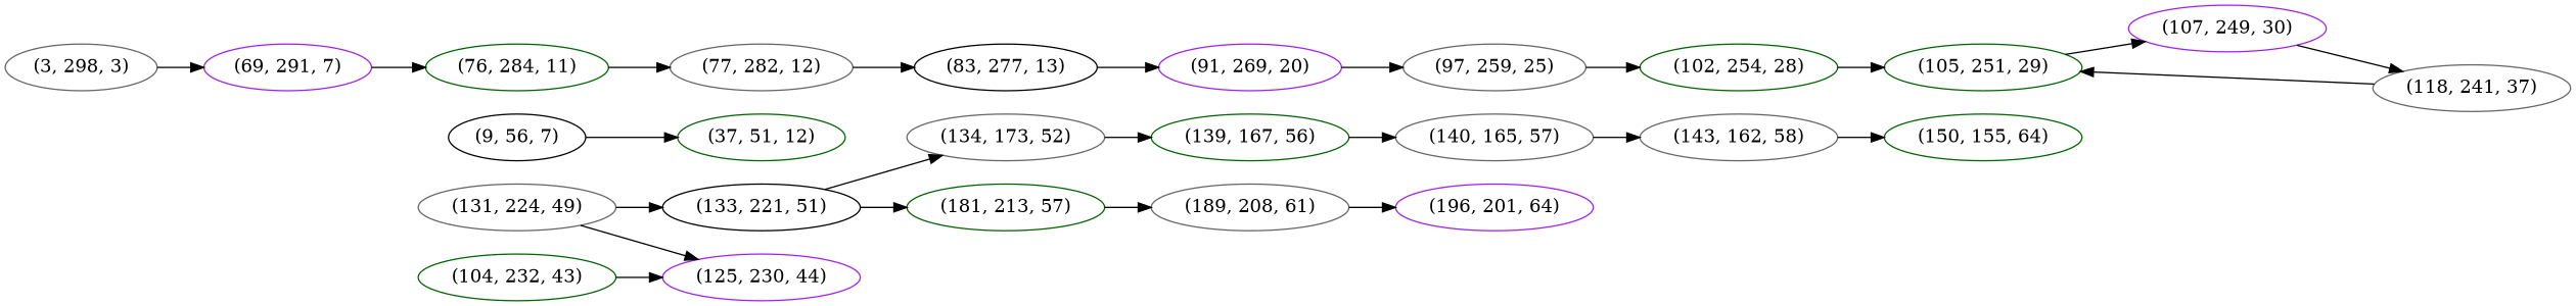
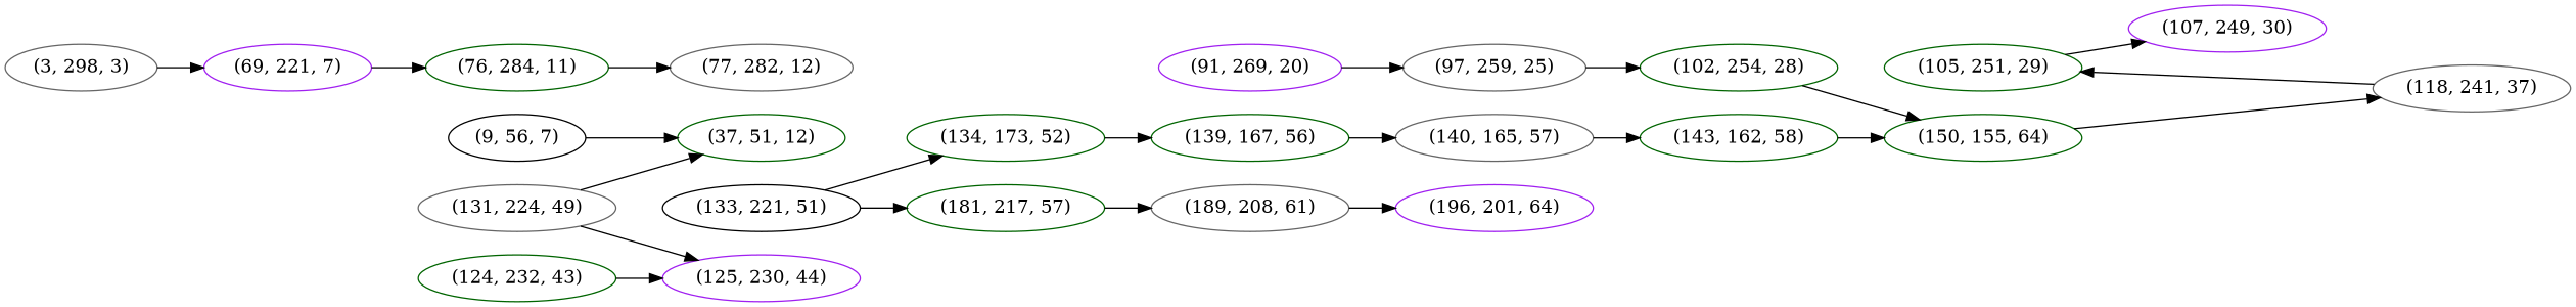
  digraph {
    rankdir=LR
    node [color=darkgreen]
    "(3, 298, 3)" [color=gray40]
-   "(69, 291, 7)" [color=purple]
+   "(69, 291, 7)" [color=purple label="(69, 221, 7)"]
    "(9, 56, 7)" [color=black]
    "(37, 51, 12)"
    "(76, 284, 11)"
    "(77, 282, 12)" [color=gray40]
-   "(83, 277, 13)" [color=black]
    "(91, 269, 20)" [color=purple]
    "(97, 259, 25)" [color=gray40]
    "(102, 254, 28)"
    "(105, 251, 29)"
    "(107, 249, 30)" [color=purple]
    "(118, 241, 37)" [color=gray40]
    "(125, 230, 44)" [color=purple]
-   "(124, 232, 43)" [label="(104, 232, 43)"]
+   "(124, 232, 43)"
    "(131, 224, 49)" [color=gray40]
    "(133, 221, 51)" [color=black]
-   "(134, 173, 52)" [color=gray40]
-   "(181, 213, 57)"
+   "(134, 173, 52)"
+   "(181, 213, 57)" [label="(181, 217, 57)"]
    "(139, 167, 56)"
    "(189, 208, 61)" [color=gray40]
    "(140, 165, 57)" [color=gray40]
-   "(143, 162, 58)" [color=gray40]
+   "(143, 162, 58)"
    "(150, 155, 64)"
    "(196, 201, 64)" [color=purple]
    "(3, 298, 3)" -> "(69, 291, 7)"
    "(69, 291, 7)" -> "(76, 284, 11)"
    "(9, 56, 7)" -> "(37, 51, 12)"
    "(76, 284, 11)" -> "(77, 282, 12)"
-   "(77, 282, 12)" -> "(83, 277, 13)"
-   "(83, 277, 13)" -> "(91, 269, 20)"
    "(91, 269, 20)" -> "(97, 259, 25)"
    "(97, 259, 25)" -> "(102, 254, 28)"
-   "(102, 254, 28)" -> "(105, 251, 29)"
+   "(102, 254, 28)" -> "(150, 155, 64)"
    "(105, 251, 29)" -> "(107, 249, 30)"
-   "(107, 249, 30)" -> "(118, 241, 37)"
+   "(150, 155, 64)" -> "(118, 241, 37)"
    "(118, 241, 37)" -> "(105, 251, 29)"
    "(124, 232, 43)" -> "(125, 230, 44)"
    "(131, 224, 49)" -> "(125, 230, 44)"
-   "(131, 224, 49)" -> "(133, 221, 51)"
+   "(131, 224, 49)" -> "(37, 51, 12)"
    "(133, 221, 51)" -> "(134, 173, 52)"
    "(133, 221, 51)" -> "(181, 213, 57)"
    "(134, 173, 52)" -> "(139, 167, 56)"
    "(181, 213, 57)" -> "(189, 208, 61)"
    "(139, 167, 56)" -> "(140, 165, 57)"
    "(189, 208, 61)" -> "(196, 201, 64)"
    "(140, 165, 57)" -> "(143, 162, 58)"
    "(143, 162, 58)" -> "(150, 155, 64)"
  }
